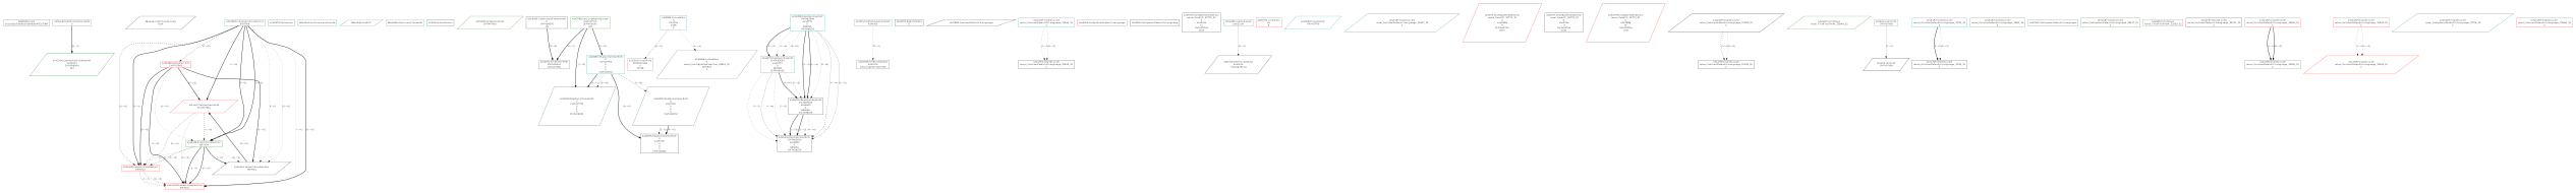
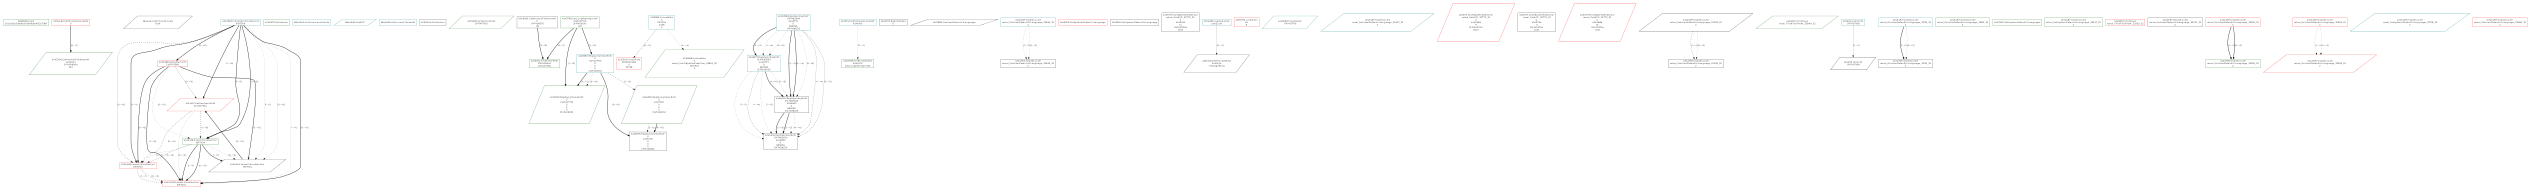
  digraph {
    fontname=Montserrat
    node [color=black fontname=Montserrat shape=box]
    edge [fontname=Montserrat style=bold]
    n1 [color=darkgreen label="6850628.main\n0020a15e51eb8c04296fe6a4132c7987"]
    n2 [color=red label="4254480.GetModuleHandleW\n0"]
    n3 [color=darkgreen label="4243306.GetModuleFileNameW\n4194304\n2147408904\n522" shape=parallelogram]
    n4 [label="6844434.SetThreadLocale\n1024" shape=parallelogram]
    n5 [color=teal label="4243965.InitializeCriticalSection\n6917004"]
    n6 [color=red label="4250188.GetSystemInfo\n2147417660"]
    n7 [color=red label="4214413.GetStartupInfoW\n2147417624" shape=parallelogram]
    n8 [color=darkgreen label="4245418.EnterCriticalSection\n6917004"]
    n9 [color=red label="4245469.LeaveCriticalSection\n6917004"]
    n10 [color=red label="4244205.DeleteCriticalSection\n6917004"]
    n11 [label="4245454.LeaveCriticalSection\n6917004" shape=parallelogram]
    n12 [color=darkgreen label="4243979.GetVersion\n"]
    n13 [color=teal label="6844540.GetCommandLineW\n"]
    n14 [color=teal label="6844560.GetACP\n" shape=parallelogram]
    n15 [color=teal label="6844580.GetCurrentThreadId\n"]
    n16 [label="4250204.GetVersion\n"]
    n17 [color=darkgreen label="4276690.GetVersionExW\n2147417420" shape=parallelogram]
    n18 [label="4248064.GetModuleFileNameW\n0\n2147408370\n261"]
    n19 [color=darkgreen label="4246014.FindFirstFileW\n2147406542\n2147407064"]
    n20 [color=darkgreen label="4245785.GetLongPathNameW\n2147407710\n2147406542\n261"]
    n21 [color=teal label="4246556.RegQueryValueExW\n0\n2147407710\n0\n0\n0\n2147408232"]
    n22 [color=darkgreen label="4246599.RegQueryValueExW\n0\n2147407710\n0\n0\n0\n2147408232" shape=parallelogram]
    n23 [color=teal label="4215383.VirtualAlloc\n0\n1310704\n4096\n4"]
    n24 [color=red label="4221262.VirtualFree\n3223060480\n0\n32768"]
    n25 [color=darkgreen label="4215588.VirtualAlloc\n0\nretval_MultiByteToWideChar_33862_32\n1052672\n4" shape=parallelogram]
    n26 [color=teal label="4246338.RegOpenKeyExW\n2147483649\n4246772\n0\n983065\n2147408236"]
    n27 [color=teal label="4246372.RegOpenKeyExW\n2147483650\n4246772\n0\n983065\n2147408236"]
    n28 [label="4246402.RegOpenKeyExW\n2147483649\n4246832\n0\n983065\n2147408236"]
    n29 [label="4246432.RegOpenKeyExW\n2147483650\n4246832\n0\n983065\n2147408236"]
    n30 [color=teal label="4245741.GetModuleHandleW\n4246160"]
    n31 [color=darkgreen label="4245758.GetProcAddress\n9441320\nGetLongPathNameW"]
    n32 [color=darkgreen label="4246635.RegQueryValueExW\n0\n4247000\n0\n0\n0\n2147408232" shape=parallelogram]
    n33 [label="4246676.RegQueryValueExW\n0\n4247000\n0\n0\n0\n2147408232"]
    n34 [label="4246722.RegCloseKey\n0"]
    n35 [label="4247883.GetUserDefaultUILanguage\n" shape=parallelogram]
    n36 [color=teal label="4245487.IsValidLocale\nretval_GetUserDefaultUILanguage_33269_32\n2"]
    n37 [label="4244766.IsValidLocale\nretval_GetUserDefaultUILanguage_33269_32\n2"]
    n38 [color=red label="4245525.GetSystemDefaultUILanguage\n"]
    n39 [label="4245552.GetSystemDefaultUILanguage\n"]
    n40 [label="4250171.MultiByteToWideChar\nretval_GetACP_32773_32\n0\n4243616\n14\n2147403704\n2047"]
    n41 [color=teal label="4254893.LoadLibraryA\nuser32.dll"]
    n42 [label="4255148.GetProcAddress\n9441344\nMessageBoxA" shape=parallelogram]
    n43 [color=red label="4255003.LocalAlloc\n64\n8"]
    n44 [color=teal label="4245683.CharNextW\n2147407716" shape=parallelogram]
    n45 [color=teal label="4245487.IsValidLocale\nretval_GetUserDefaultUILanguage_33207_32\n2" shape=parallelogram]
    n46 [color=red label="4250171.MultiByteToWideChar\nretval_GetACP_32773_32\n0\n4243668\n11\n2147403704\n2047" shape=parallelogram]
    n47 [label="4250171.MultiByteToWideChar\nretval_GetACP_32773_32\n0\n4243764\n16\n2147403704\n2047"]
    n48 [color=red label="4250171.MultiByteToWideChar\nretval_GetACP_32773_32\n0\n4243868\n10\n2147403704\n2047" shape=parallelogram]
    n49 [label="4245487.IsValidLocale\nretval_GetUserDefaultUILanguage_33035_32\n2" shape=parallelogram]
    n50 [label="4244766.IsValidLocale\nretval_GetUserDefaultUILanguage_33035_32\n2"]
    n51 [color=darkgreen label="4246032.FindClose\nretval_FindFirstFileW_32849_32" shape=parallelogram]
    n52 [color=teal label="4246044.lstrlenW\n2147407108"]
    n53 [label="4246113.lstrlenW\n2147407108" shape=parallelogram]
    n54 [color=teal label="4245487.IsValidLocale\nretval_GetUserDefaultUILanguage_33119_32\n2"]
    n55 [label="4244766.IsValidLocale\nretval_GetUserDefaultUILanguage_33119_32\n2"]
    n56 [color=darkgreen label="4245487.IsValidLocale\nretval_GetUserDefaultUILanguage_33551_32\n2"]
    n57 [color=darkgreen label="4247923.GetSystemDefaultUILanguage\n"]
    n58 [color=darkgreen label="4245487.IsValidLocale\nretval_GetSystemDefaultUILanguage_33347_32\n2"]
    n59 [color=red label="4246032.FindClose\nretval_FindFirstFileW_32929_32"]
    n60 [label="4245487.IsValidLocale\nretval_GetUserDefaultUILanguage_33472_32\n2"]
    n61 [color=red label="4245487.IsValidLocale\nretval_GetUserDefaultUILanguage_33359_32\n2"]
    n62 [color=darkgreen label="4244766.IsValidLocale\nretval_GetUserDefaultUILanguage_33359_32\n2"]
    n63 [color=red label="4245487.IsValidLocale\nretval_GetUserDefaultUILanguage_33369_32\n2"]
    n64 [color=red label="4244766.IsValidLocale\nretval_GetUserDefaultUILanguage_33369_32\n2" shape=parallelogram]
    n65 [color=teal label="4245487.IsValidLocale\nretval_GetSystemDefaultUILanguage_33718_32\n2" shape=parallelogram]
    n66 [color=red label="4245487.IsValidLocale\nretval_GetUserDefaultUILanguage_33280_32\n2"]
    n2 -> n3 [label="(0-->1)"]
-   n5 -> n6 [label="(0-->0)" style=dashed]
+   n5 -> n6 [label="(0-->0)"]
    n5 -> n7 [label="(0-->0)"]
    n5 -> n8 [label="(1-->1)"]
    n5 -> n8 [label="(0-->0)"]
    n5 -> n9 [label="(1-->1)"]
    n5 -> n9 [label="(0-->0)" style=dashed]
    n5 -> n10 [label="(1-->1)" style=dotted]
    n5 -> n10 [label="(0-->0)"]
    n5 -> n11 [label="(1-->1)" style=dotted]
    n5 -> n11 [label="(0-->0)" style=dotted]
-   n6 -> n7 [label="(0-->0)"]
+   n6 -> n7 [label="(0-->0)" style=dashed]
    n6 -> n8 [label="(0-->0)" style=dotted]
    n6 -> n9 [label="(0-->0)"]
    n6 -> n10 [label="(0-->0)"]
    n6 -> n11 [label="(0-->0)"]
    n7 -> n8 [label="(0-->0)" style=dashed]
    n7 -> n9 [label="(0-->0)" style=dashed]
    n7 -> n10 [label="(0-->0)" style=dotted]
    n8 -> n9 [label="(1-->1)" style=dotted]
    n8 -> n9 [label="(0-->0)" style=dashed]
    n8 -> n10 [label="(1-->1)"]
    n8 -> n10 [label="(0-->0)"]
    n8 -> n11 [label="(1-->1)"]
    n8 -> n11 [label="(0-->0)" style=dotted]
    n9 -> n10 [label="(1-->1)" style=dashed]
    n9 -> n10 [label="(0-->0)" style=dashed]
    n11 -> n7 [label="(0-->0)"]
    n18 -> n19 [label="(3-->3)"]
    n20 -> n19 [label="(2-->1)"]
    n20 -> n21 [label="(1-->2)"]
    n20 -> n22 [label="(1-->2)"]
    n21 -> n22 [label="(2-->2)"]
    n21 -> n22 [label="(6-->6)" style=dotted]
    n21 -> n32 [label="(6-->6)" style=dashed]
    n21 -> n33 [label="(6-->6)"]
    n23 -> n24 [label="(0-->1)" style=dashed]
    n23 -> n25 [label="(4-->4)" style=dotted]
    n26 -> n27 [label="(2-->2)"]
    n26 -> n27 [label="(4-->4)" style=dotted]
    n26 -> n27 [label="(5-->5)" style=dotted]
    n26 -> n28 [label="(1-->1)"]
    n26 -> n28 [label="(4-->4)"]
    n26 -> n28 [label="(5-->5)" style=dotted]
    n26 -> n29 [label="(4-->4)" style=dashed]
    n26 -> n29 [label="(5-->5)" style=dashed]
    n27 -> n28 [label="(4-->4)"]
    n27 -> n28 [label="(5-->5)" style=dotted]
    n27 -> n29 [label="(1-->1)" style=dotted]
    n27 -> n29 [label="(4-->4)" style=dashed]
    n27 -> n29 [label="(5-->5)" style=dotted]
    n28 -> n29 [label="(2-->2)"]
    n28 -> n29 [label="(4-->4)" style=dotted]
    n28 -> n29 [label="(5-->5)"]
    n30 -> n31 [label="(0-->1)" style=dotted]
    n32 -> n33 [label="(2-->2)" style=dotted]
    n32 -> n33 [label="(6-->6)"]
    n36 -> n37 [label="(1-->1)" style=dotted]
    n36 -> n37 [label="(2-->2)" style=dotted]
    n41 -> n42 [label="(0-->1)" style=dashed]
    n49 -> n50 [label="(1-->1)" style=dashed]
    n49 -> n50 [label="(2-->2)" style=dotted]
    n52 -> n53 [label="(1-->1)" style=dashed]
    n54 -> n55 [label="(1-->1)"]
    n54 -> n55 [label="(2-->2)" style=dotted]
    n61 -> n62 [label="(1-->1)"]
    n61 -> n62 [label="(2-->2)"]
    n63 -> n64 [label="(1-->1)" style=dotted]
    n63 -> n64 [label="(2-->2)" style=dotted]
  }
